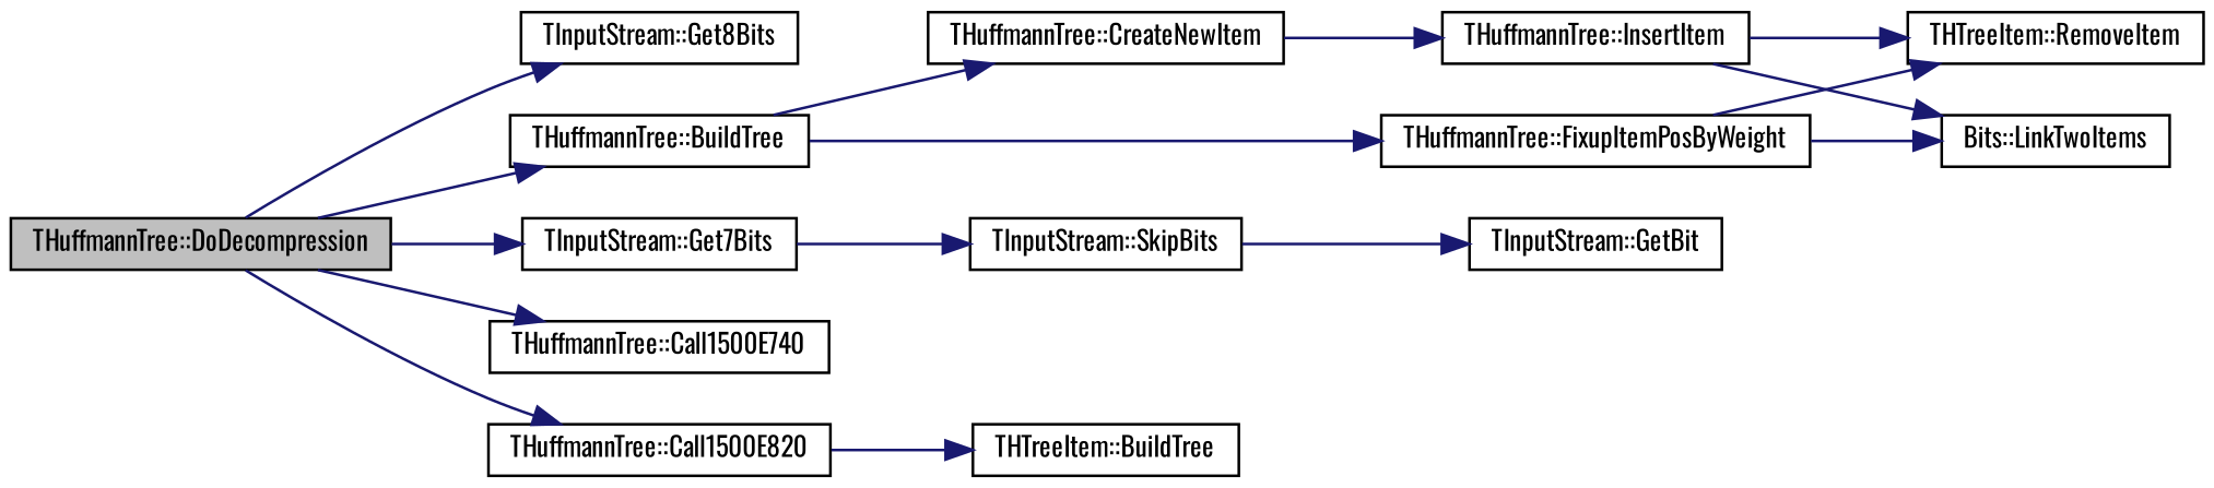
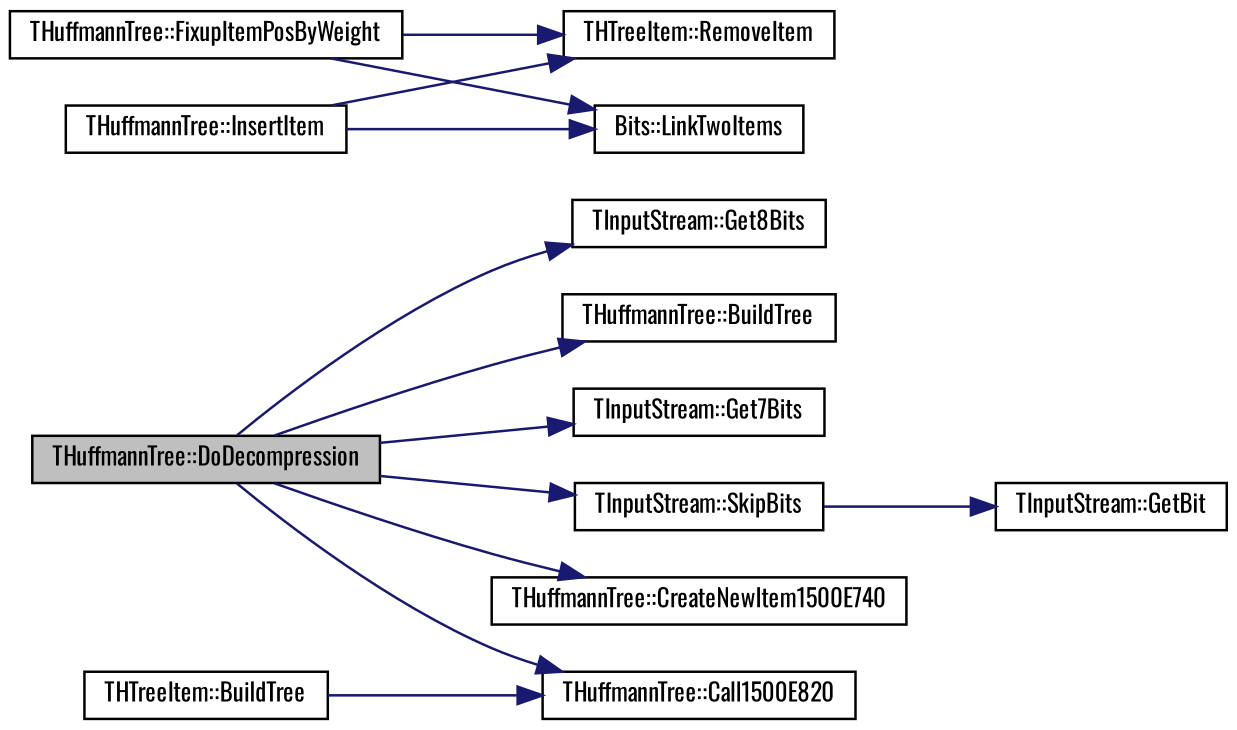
  digraph {
    fontname=Oswald
    rankdir=LR
    node [color=black fillcolor=white fontname=Oswald fontsize=10 shape=record style=filled]
    edge [color=midnightblue fontname=Oswald fontsize=10 labelfontname=Helvetica labelfontsize=10 style=solid]
    n1 [fillcolor=grey75 fontcolor=black height=0.2 label="THuffmannTree::DoDecompression" width=0.4]
    n2 [height=0.2 label="TInputStream::Get8Bits" width=0.4]
    n3 [height=0.2 label="THuffmannTree::BuildTree" width=0.4]
    n4 [height=0.2 label="TInputStream::Get7Bits" width=0.4]
    n5 [height=0.2 label="TInputStream::SkipBits" width=0.4]
-   n6 [height=0.2 label="THuffmannTree::Call1500E740" width=0.4]
+   n6 [height=0.2 label="THuffmannTree::CreateNewItem1500E740" width=0.4]
    n7 [height=0.2 label="THuffmannTree::Call1500E820" width=0.4]
-   n8 [height=0.2 label="THuffmannTree::CreateNewItem" width=0.4]
    n9 [height=0.2 label="THuffmannTree::FixupItemPosByWeight" width=0.4]
    n10 [height=0.2 label="TInputStream::GetBit" width=0.4]
    n11 [height=0.2 label="THTreeItem::BuildTree" width=0.4]
    n12 [height=0.2 label="THuffmannTree::InsertItem" width=0.4]
    n13 [height=0.2 label="THTreeItem::RemoveItem" width=0.4]
    n14 [height=0.2 label="Bits::LinkTwoItems" width=0.4]
    n1 -> n2
    n1 -> n3
    n1 -> n4
-   n4 -> n5
+   n1 -> n5
    n1 -> n6
    n1 -> n7
-   n3 -> n8
-   n3 -> n9
    n5 -> n10
-   n7 -> n11
-   n8 -> n12
+   n11 -> n7
    n9 -> n13
    n9 -> n14
    n12 -> n13
    n12 -> n14
  }
